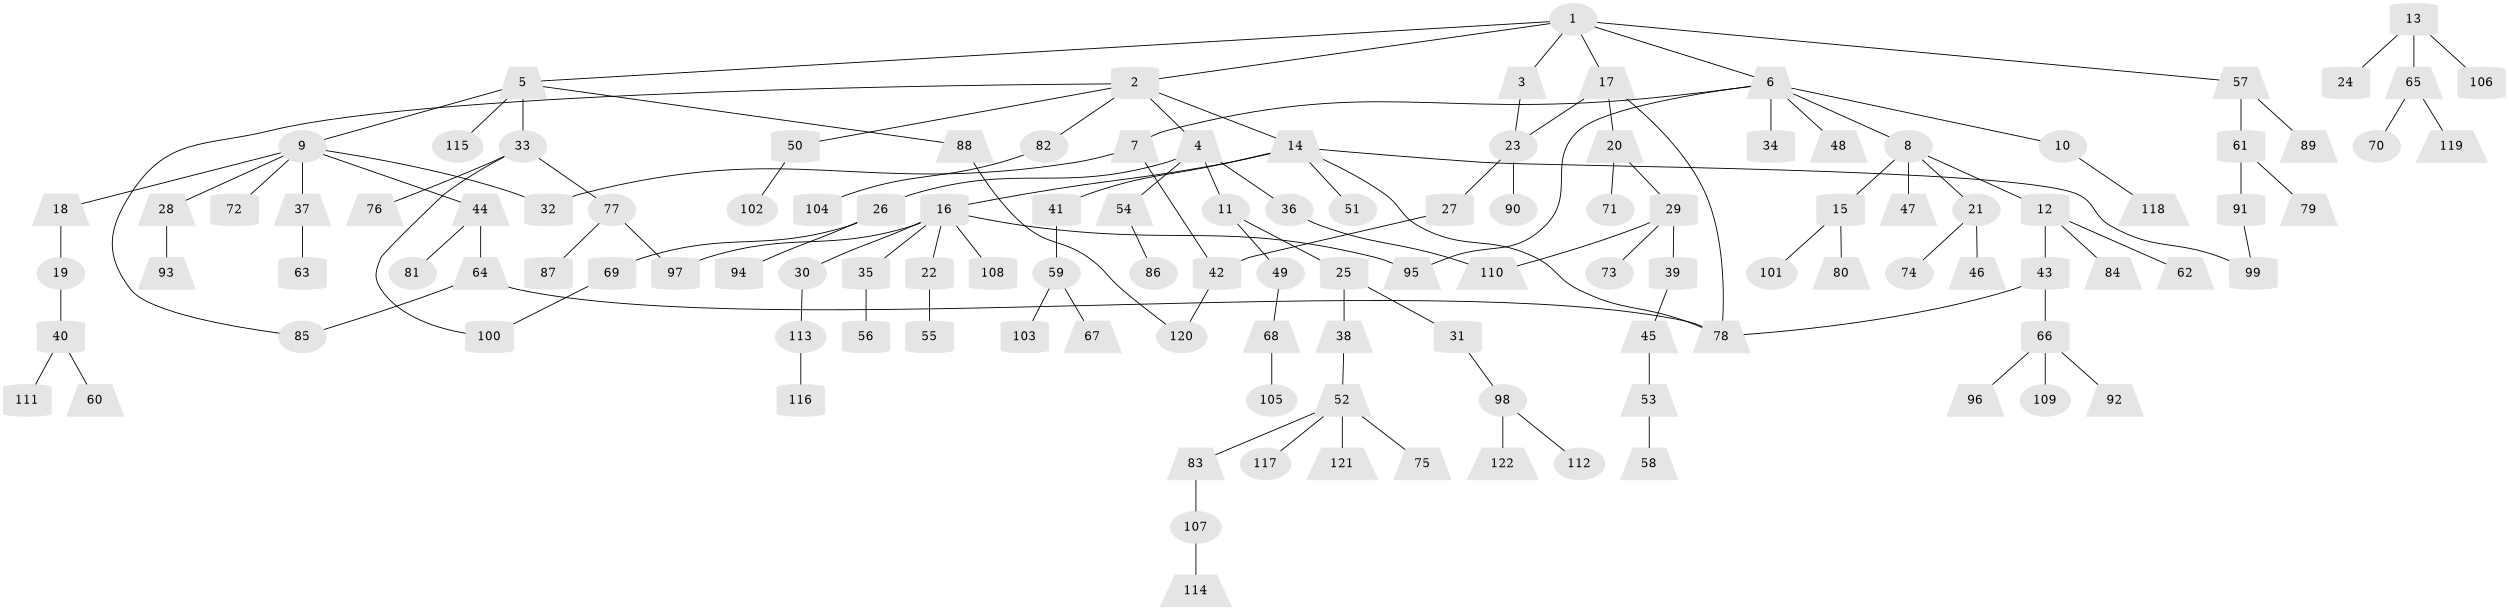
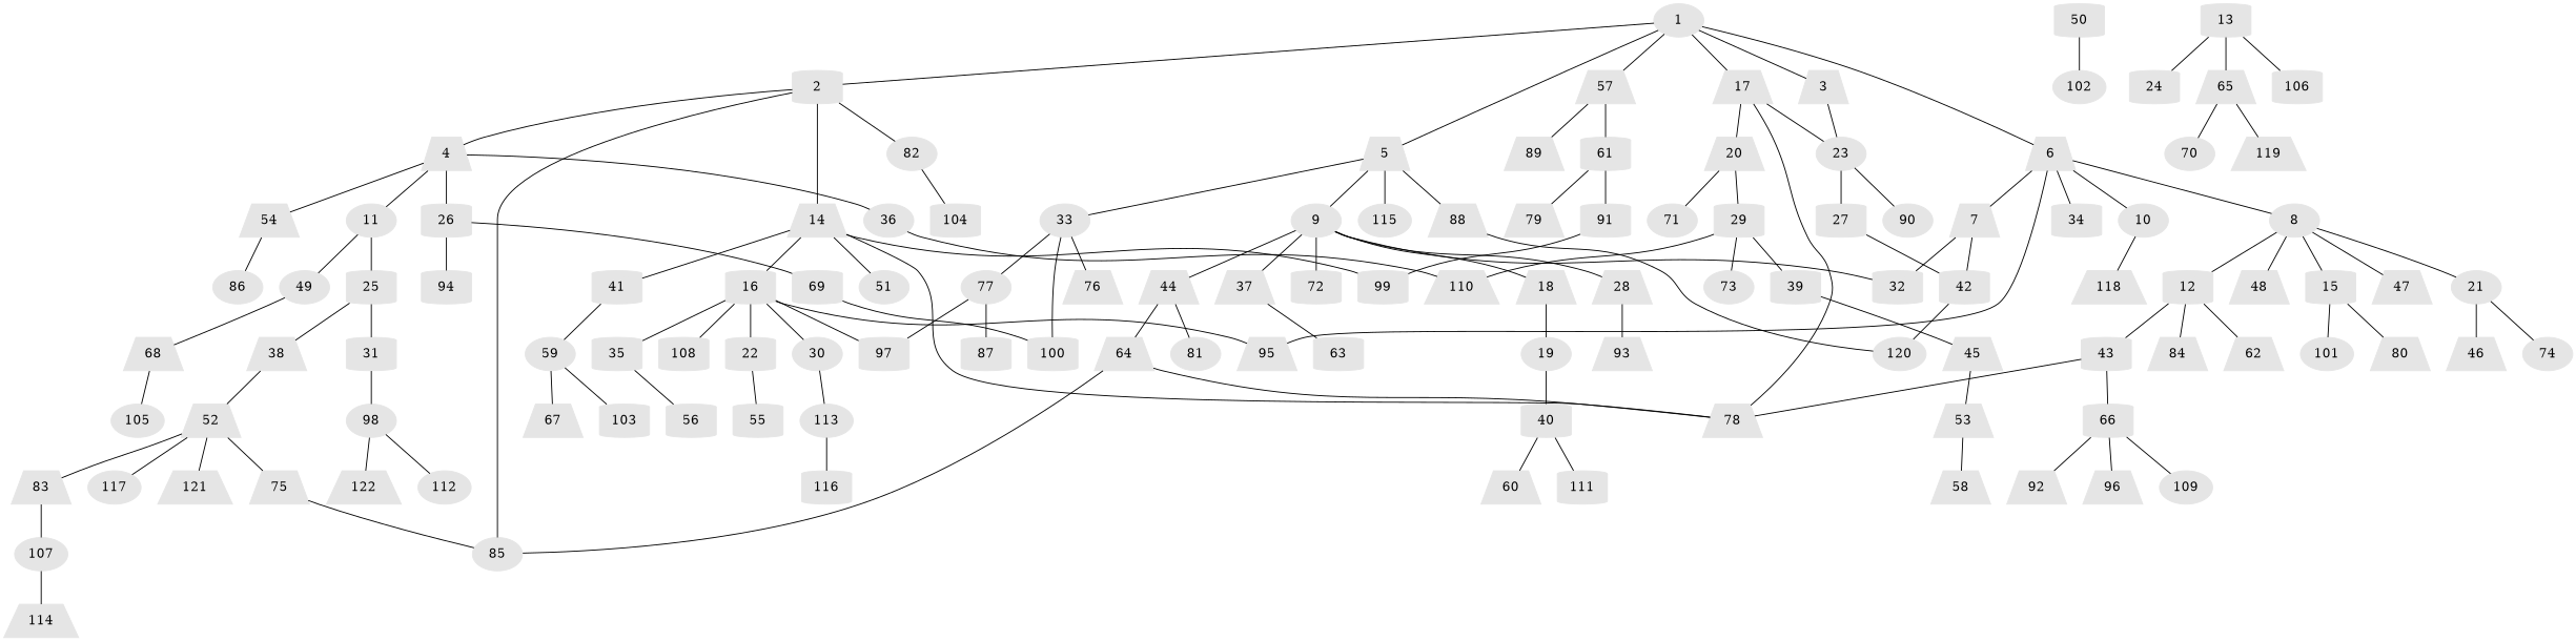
  graph {
    node [color=gray90 shape=trapezium style=filled]
    1 [shape=ellipse]
    2 [shape=cylinder]
    3
    5
    6
    17
    57
    4
    14
    50 [shape=cylinder]
    82 [shape=ellipse]
    85 [shape=ellipse]
    23 [shape=ellipse]
    9 [shape=ellipse]
    33 [shape=ellipse]
    88
    115 [shape=ellipse]
    7
    8 [shape=ellipse]
    10 [shape=ellipse]
    34 [shape=cylinder]
    48
    95
    78
    20
    61 [shape=cylinder]
    89
    11 [shape=ellipse]
    26 [shape=cylinder]
    36 [shape=ellipse]
    54
    16 [shape=cylinder]
    41 [shape=cylinder]
    51 [shape=ellipse]
    99 [shape=cylinder]
    102 [shape=ellipse]
    104 [shape=cylinder]
    27 [shape=cylinder]
    90 [shape=ellipse]
    25 [shape=cylinder]
    49 [shape=ellipse]
    69 [shape=cylinder]
    94 [shape=cylinder]
    110
    86 [shape=ellipse]
    18
    28
    32 [shape=cylinder]
    37
    44
    72 [shape=cylinder]
    76
    77 [shape=ellipse]
    100 [shape=cylinder]
    120 [shape=ellipse]
    42 [shape=cylinder]
    12 [shape=cylinder]
    15 [shape=cylinder]
    21 [shape=ellipse]
    47
    118
    13 [shape=cylinder]
    24 [shape=cylinder]
    65
    106 [shape=cylinder]
    43 [shape=cylinder]
    62
    84
    80
    101 [shape=ellipse]
    46
    74 [shape=ellipse]
    19 [shape=ellipse]
    93
    63 [shape=cylinder]
    64
    81 [shape=ellipse]
    31 [shape=cylinder]
    38
    68
    66 [shape=cylinder]
    70 [shape=ellipse]
    119
    22 [shape=cylinder]
    30 [shape=ellipse]
    35 [shape=cylinder]
    97 [shape=cylinder]
    108 [shape=cylinder]
    59 [shape=ellipse]
    55 [shape=cylinder]
    113 [shape=ellipse]
    56 [shape=cylinder]
    29 [shape=cylinder]
    71 [shape=ellipse]
    40 [shape=cylinder]
    60
    111 [shape=cylinder]
    39 [shape=cylinder]
    73 [shape=ellipse]
    98 [shape=ellipse]
    52
    45
    116 [shape=cylinder]
    112 [shape=ellipse]
    122
    87 [shape=cylinder]
    75
    83
    117 [shape=ellipse]
    121
    53
    67
    103 [shape=cylinder]
    92
    96
    109 [shape=ellipse]
    58
    105 [shape=ellipse]
    107 [shape=ellipse]
    79
    91 [shape=cylinder]
    114
    1 -- 2
    1 -- 3
    1 -- 5
    1 -- 6
    1 -- 17
    1 -- 57
    2 -- 4
    2 -- 14
-   2 -- 50
    2 -- 82
    2 -- 85
    3 -- 23
    5 -- 9
    5 -- 33
    5 -- 88
    5 -- 115
    6 -- 7
    6 -- 8
    6 -- 10
    6 -- 34
-   6 -- 48
+   8 -- 48
    6 -- 95
    17 -- 23
    17 -- 78
    17 -- 20
    57 -- 61
    57 -- 89
    4 -- 11
    4 -- 26
    4 -- 36
    4 -- 54
    14 -- 78
    14 -- 16
    14 -- 41
    14 -- 51
    14 -- 99
    50 -- 102
    82 -- 104
    23 -- 27
    23 -- 90
    9 -- 18
    9 -- 28
    9 -- 32
    9 -- 37
    9 -- 44
    9 -- 72
    33 -- 76
    33 -- 77
    33 -- 100
    88 -- 120
    7 -- 32
    7 -- 42
    8 -- 12
    8 -- 15
    8 -- 21
    8 -- 47
    10 -- 118
    20 -- 29
    20 -- 71
    61 -- 79
    61 -- 91
    11 -- 25
    11 -- 49
    26 -- 69
    26 -- 94
    36 -- 110
    54 -- 86
    16 -- 95
    16 -- 22
    16 -- 30
    16 -- 35
    16 -- 97
    16 -- 108
    41 -- 59
    27 -- 42
    25 -- 31
    25 -- 38
    49 -- 68
    69 -- 100
    18 -- 19
    28 -- 93
    37 -- 63
    44 -- 64
    44 -- 81
    77 -- 97
    77 -- 87
    42 -- 120
    12 -- 43
    12 -- 62
    12 -- 84
    15 -- 80
    15 -- 101
    21 -- 46
    21 -- 74
    13 -- 24
    13 -- 65
    13 -- 106
    65 -- 70
    65 -- 119
    43 -- 78
    43 -- 66
    19 -- 40
    64 -- 85
    64 -- 78
    31 -- 98
    38 -- 52
    68 -- 105
    66 -- 92
    66 -- 96
    66 -- 109
    22 -- 55
    30 -- 113
    35 -- 56
    59 -- 67
    59 -- 103
    113 -- 116
    29 -- 110
    29 -- 39
    29 -- 73
    40 -- 60
    40 -- 111
    39 -- 45
    98 -- 112
    98 -- 122
    52 -- 75
    52 -- 83
    52 -- 117
    52 -- 121
    45 -- 53
+   75 -- 85
    83 -- 107
    53 -- 58
    107 -- 114
    91 -- 99
  }
